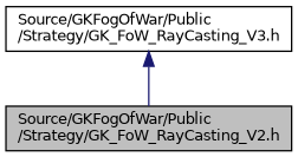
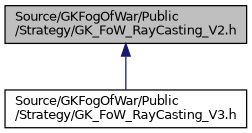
  digraph {
    node [color=black fontname=Helvetica fontsize=10 shape=record style=filled]
    n1 [fillcolor=grey75 fontcolor=black height=0.2 label="Source/GKFogOfWar/Public\l/Strategy/GK_FoW_RayCasting_V2.h" width=0.4]
    n2 [fillcolor=white height=0.2 label="Source/GKFogOfWar/Public\l/Strategy/GK_FoW_RayCasting_V3.h" width=0.4]
-   n2 -> n1 [color=midnightblue dir=back fontname=Helvetica fontsize=10 labelfontname=Helvetica labelfontsize=10 style=solid]
+   n1 -> n2 [color=midnightblue dir=back fontname=Helvetica fontsize=10 labelfontname=Helvetica labelfontsize=10 style=solid]
  }
